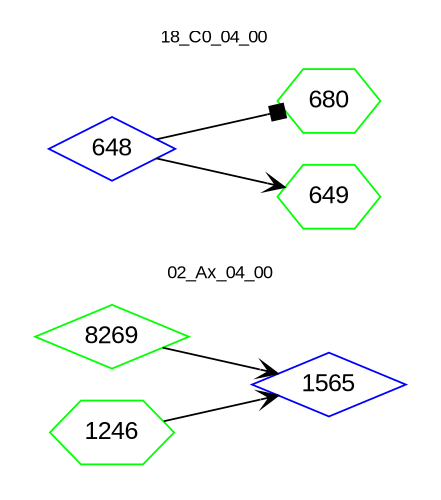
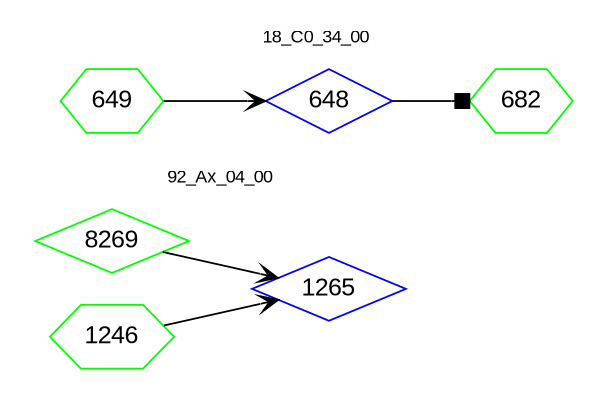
  digraph {
    fontname="Liberation Sans"
    rankdir=LR
    node [color=green fontname="Liberation Sans" shape=diamond]
    edge [arrowhead=vee color=black fontname="Liberation Sans"]
    n1 [label=8269]
-   n2 [color=blue label=1565]
+   n2 [color=blue label=1265]
    n3 [label=1246 shape=hexagon]
    n4 [label=649 shape=hexagon]
    n5 [color=blue label=648]
-   n6 [label=680 shape=hexagon]
+   n6 [label=682 shape=hexagon]
    subgraph cluster_1 {
      color=white
      fontsize=10
-     label="02_Ax_04_00"
+     label="92_Ax_04_00"
      n1
      n2
      n3
    }
    subgraph cluster_2 {
      color=white
      fontsize=10
-     label="18_C0_04_00"
+     label="18_C0_34_00"
      n4
      n5
      n6
    }
    n1 -> n2
    n3 -> n2
-   n5 -> n4
+   n4 -> n5
    n5 -> n6 [arrowhead=box]
  }
